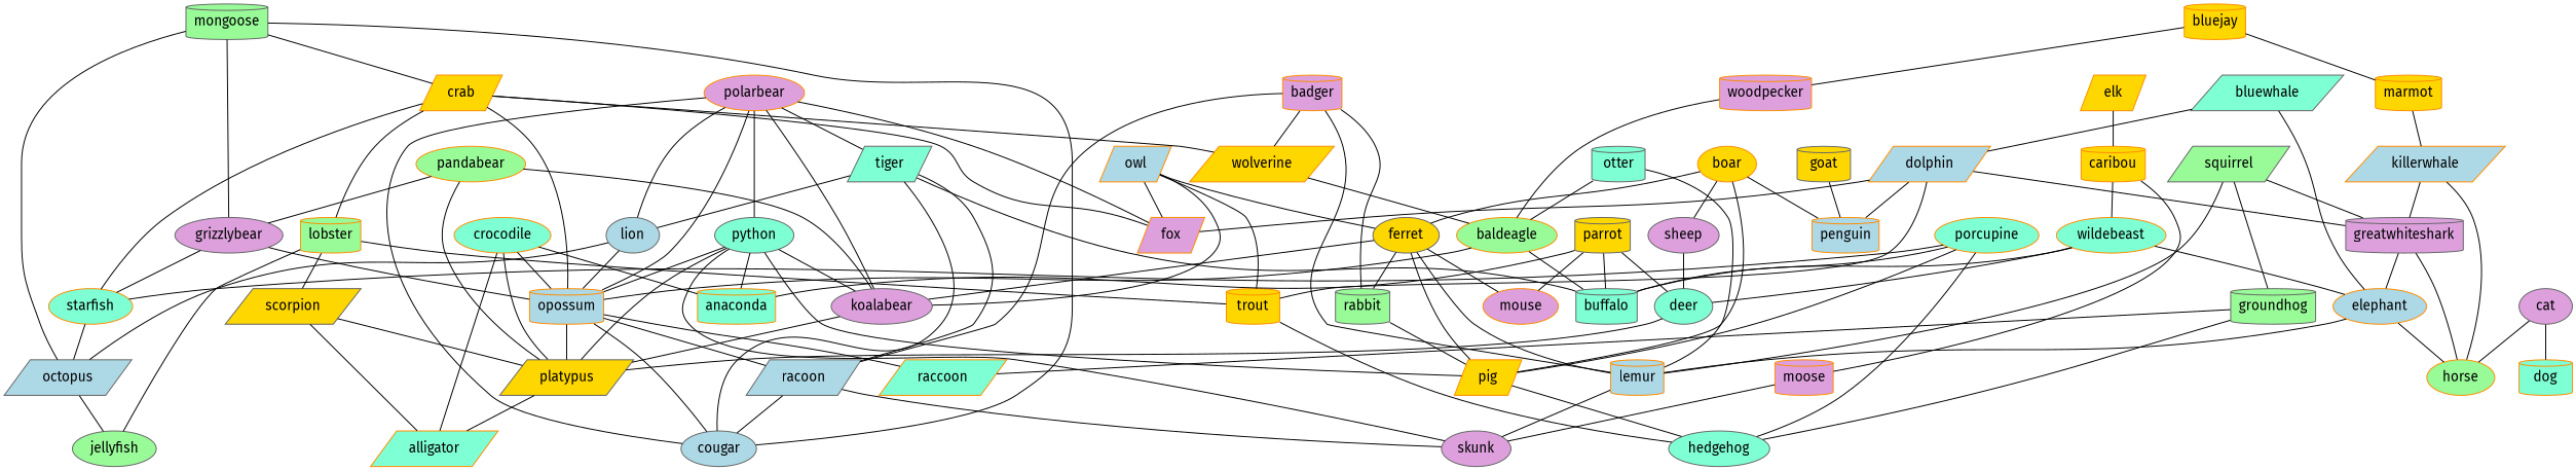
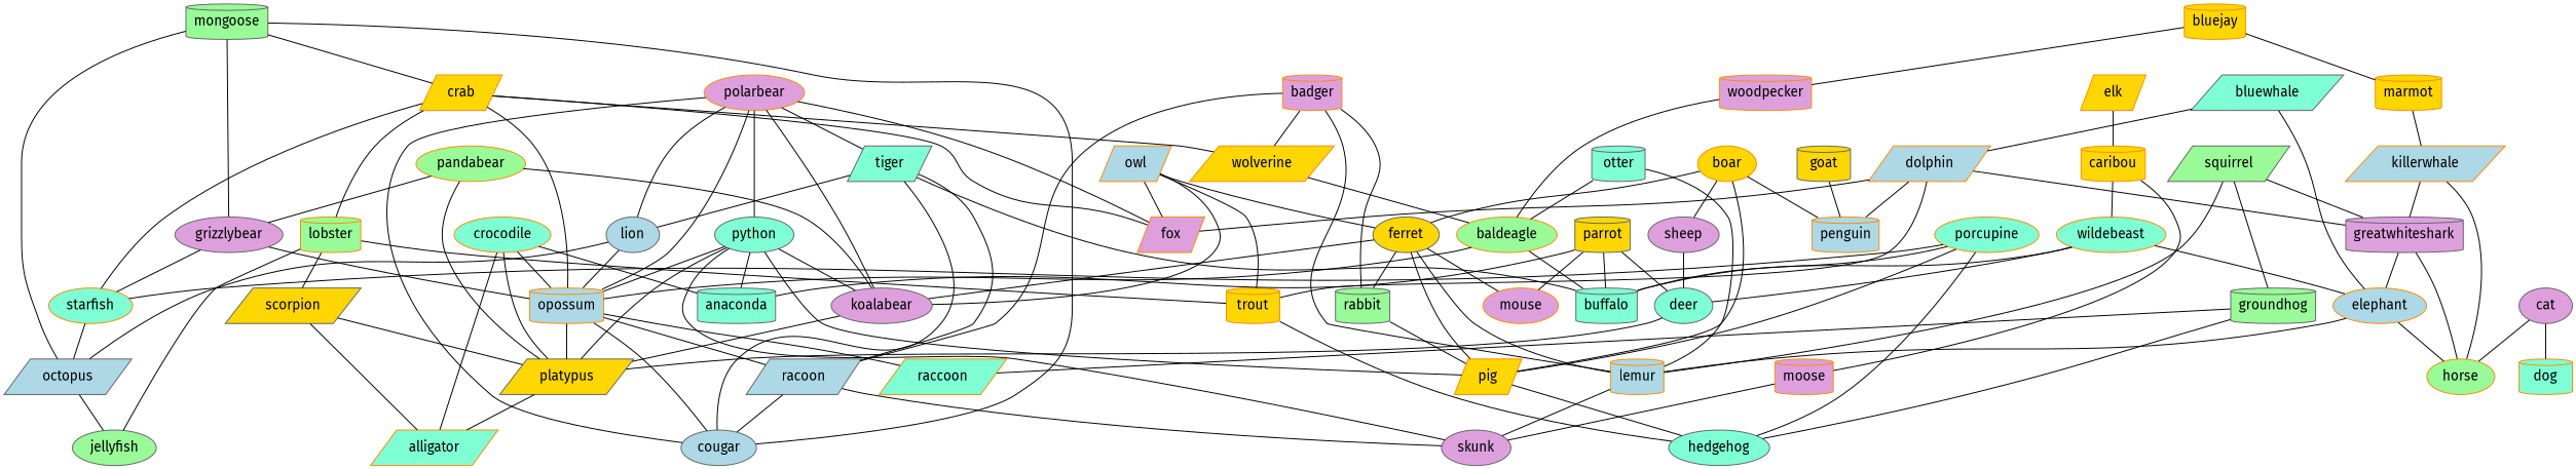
  strict graph {
    fontname="Fira Sans"
    node [color=darkorange fillcolor=aquamarine fontname="Fira Sans" shape=ellipse style=filled]
    edge [fontname="Fira Sans" weight=1]
    owl [fillcolor=lightblue shape=parallelogram]
    ferret [color=gray40 fillcolor=gold]
    fox [fillcolor=plum shape=parallelogram]
    trout [fillcolor=gold shape=cylinder]
    koalabear [color=gray40 fillcolor=plum]
    pig [fillcolor=gold shape=parallelogram]
    rabbit [color=gray40 fillcolor=palegreen shape=cylinder]
    lemur [fillcolor=lightblue shape=cylinder]
    mouse [fillcolor=plum]
    hedgehog [color=gray40]
    platypus [color=gray40 fillcolor=gold shape=parallelogram]
    skunk [color=gray40 fillcolor=plum]
    alligator [shape=parallelogram]
    pandabear [fillcolor=palegreen]
    grizzlybear [color=gray40 fillcolor=plum]
    opossum [fillcolor=lightblue shape=cylinder]
    starfish
    cougar [color=gray40 fillcolor=lightblue]
    racoon [color=gray40 fillcolor=lightblue shape=parallelogram]
    raccoon [shape=parallelogram]
    octopus [color=gray40 fillcolor=lightblue shape=parallelogram]
    crocodile
-   anaconda [shape=cylinder]
+   anaconda [color=gray40 shape=cylinder]
    mongoose [color=gray40 fillcolor=palegreen shape=cylinder]
    crab [fillcolor=gold shape=parallelogram]
    wolverine [fillcolor=gold shape=parallelogram]
    lobster [fillcolor=palegreen shape=cylinder]
    jellyfish [color=gray40 fillcolor=palegreen]
    baldeagle [fillcolor=palegreen]
    scorpion [color=gray40 fillcolor=gold shape=parallelogram]
    boar [fillcolor=gold]
    sheep [color=gray40 fillcolor=plum]
    penguin [fillcolor=lightblue shape=cylinder]
    deer [color=gray40]
    badger [fillcolor=plum shape=cylinder]
    buffalo [color=gray40 shape=cylinder]
    elk [fillcolor=gold shape=parallelogram]
    caribou [fillcolor=gold shape=cylinder]
    wildebeast
    moose [fillcolor=plum shape=cylinder]
    elephant [fillcolor=lightblue]
    polarbear [fillcolor=plum]
    python [color=gray40]
    tiger [color=gray40 shape=parallelogram]
    lion [color=gray40 fillcolor=lightblue]
    porcupine
    squirrel [color=gray40 fillcolor=palegreen shape=parallelogram]
    greatwhiteshark [color=gray40 fillcolor=plum shape=cylinder]
    groundhog [color=gray40 fillcolor=palegreen shape=cylinder]
    horse [fillcolor=palegreen]
    otter [color=gray40 shape=cylinder]
    parrot [color=gray40 fillcolor=gold shape=cylinder]
    bluejay [fillcolor=gold shape=cylinder]
    marmot [fillcolor=gold shape=cylinder]
    woodpecker [fillcolor=plum shape=cylinder]
    killerwhale [fillcolor=lightblue shape=parallelogram]
    cat [color=gray40 fillcolor=plum]
    dog [shape=cylinder]
    bluewhale [color=gray40 shape=parallelogram]
    dolphin [fillcolor=lightblue shape=parallelogram]
    goat [color=gray40 fillcolor=gold shape=cylinder]
    owl -- ferret
    owl -- fox
    owl -- trout
    owl -- koalabear
    ferret -- koalabear
    ferret -- pig
    ferret -- rabbit
    ferret -- lemur
    ferret -- mouse
    trout -- hedgehog
    koalabear -- platypus
    pig -- hedgehog
    rabbit -- pig
    lemur -- skunk
    platypus -- alligator
    pandabear -- koalabear
    pandabear -- platypus
    pandabear -- grizzlybear
    grizzlybear -- opossum
    grizzlybear -- starfish
    opossum -- platypus
    opossum -- cougar
    opossum -- racoon
    opossum -- raccoon
    starfish -- octopus
    racoon -- skunk
    racoon -- cougar
    octopus -- jellyfish
    crocodile -- platypus
    crocodile -- alligator
    crocodile -- opossum
    crocodile -- anaconda
    mongoose -- grizzlybear
    mongoose -- cougar
    mongoose -- octopus
    mongoose -- crab
    crab -- fox
    crab -- opossum
    crab -- starfish
    crab -- wolverine
    crab -- lobster
    wolverine -- baldeagle
    lobster -- trout
    lobster -- jellyfish
    lobster -- scorpion
    baldeagle -- opossum
    baldeagle -- buffalo
    scorpion -- platypus
    scorpion -- alligator
    boar -- ferret
    boar -- pig
    boar -- sheep
    boar -- penguin
    sheep -- deer
    deer -- platypus
    badger -- rabbit
    badger -- lemur
    badger -- racoon
    badger -- wolverine
    elk -- caribou
    caribou -- wildebeast
    caribou -- moose
    wildebeast -- deer
    wildebeast -- buffalo
    wildebeast -- elephant
    moose -- skunk
    elephant -- lemur
    elephant -- horse
    polarbear -- fox
    polarbear -- koalabear
    polarbear -- opossum
    polarbear -- cougar
    polarbear -- python
    polarbear -- tiger
    polarbear -- lion
    python -- koalabear
    python -- pig
    python -- platypus
    python -- skunk
    python -- opossum
    python -- anaconda
    tiger -- cougar
    tiger -- racoon
    tiger -- buffalo
    tiger -- lion
    lion -- opossum
    lion -- octopus
    porcupine -- pig
    porcupine -- hedgehog
    porcupine -- starfish
    porcupine -- buffalo
    squirrel -- lemur
    squirrel -- greatwhiteshark
    squirrel -- groundhog
    greatwhiteshark -- elephant
    greatwhiteshark -- horse
    groundhog -- hedgehog
    groundhog -- raccoon
    otter -- lemur
    otter -- baldeagle
    parrot -- mouse
    parrot -- anaconda
    parrot -- deer
    parrot -- buffalo
    bluejay -- marmot
    bluejay -- woodpecker
    marmot -- killerwhale
    woodpecker -- baldeagle
    killerwhale -- greatwhiteshark
    killerwhale -- horse
    cat -- horse
    cat -- dog
    bluewhale -- elephant
    bluewhale -- dolphin
    dolphin -- fox
    dolphin -- trout
    dolphin -- penguin
    dolphin -- greatwhiteshark
    goat -- penguin
  }
